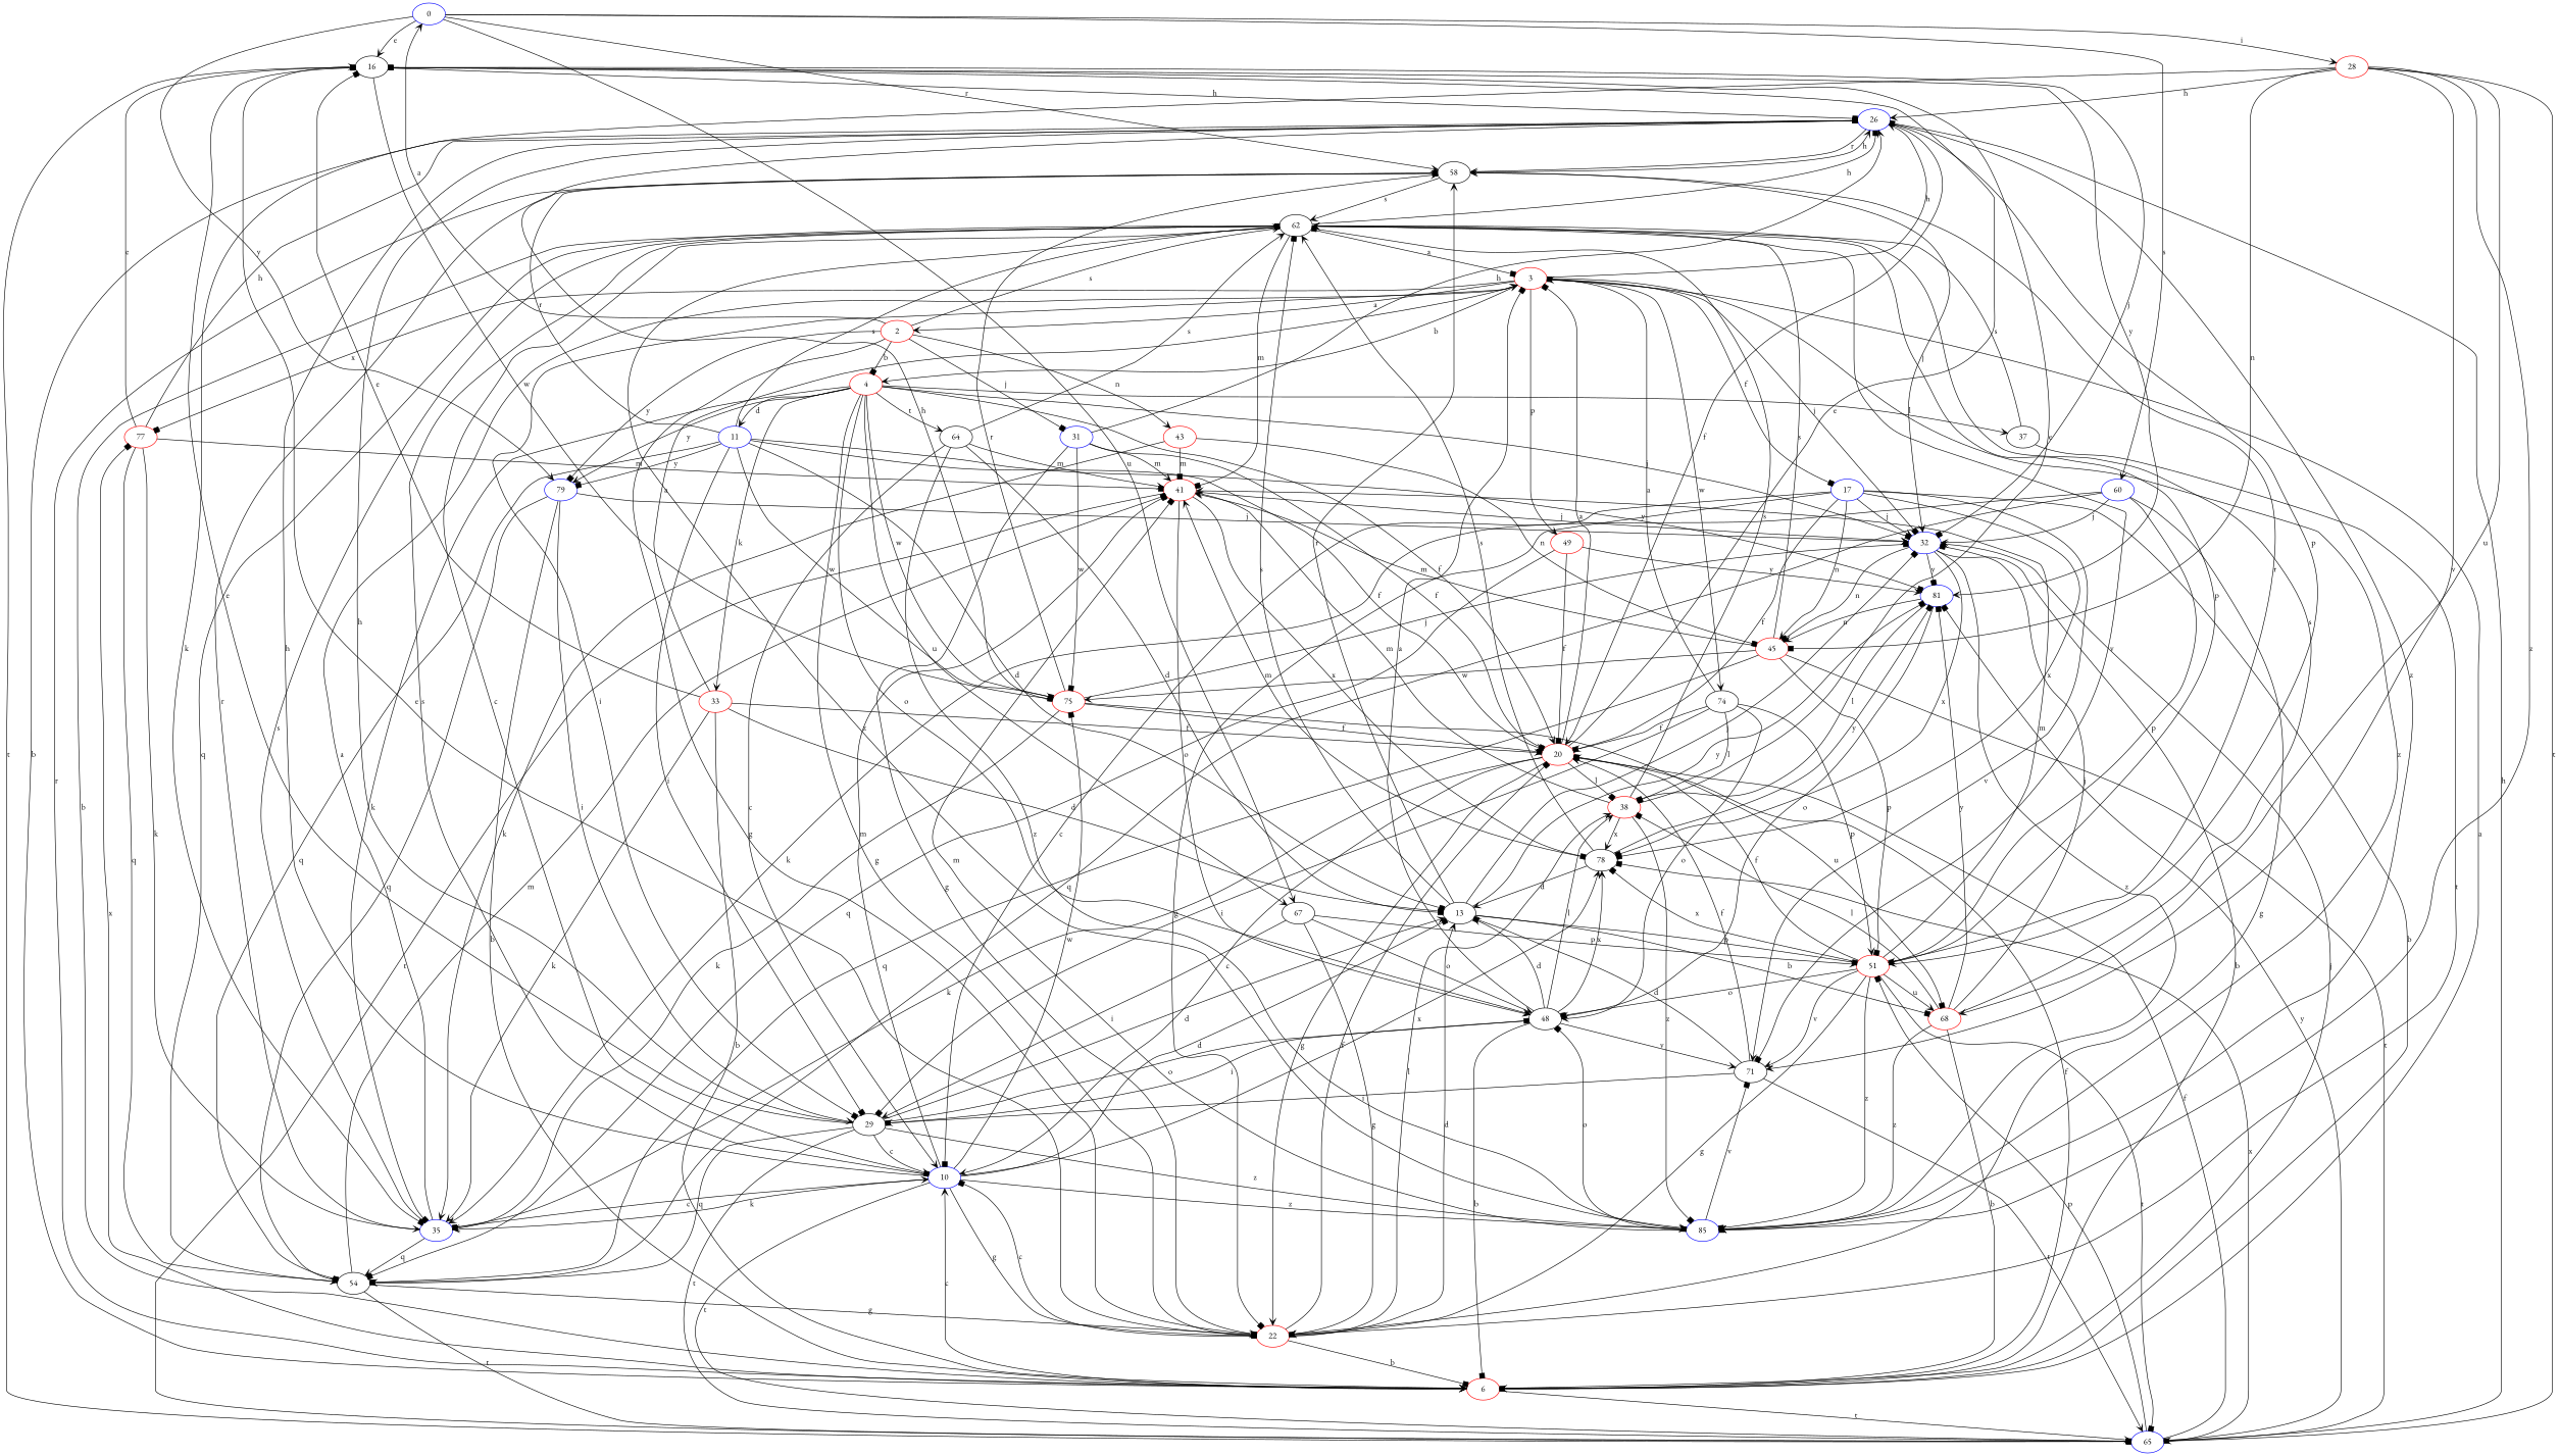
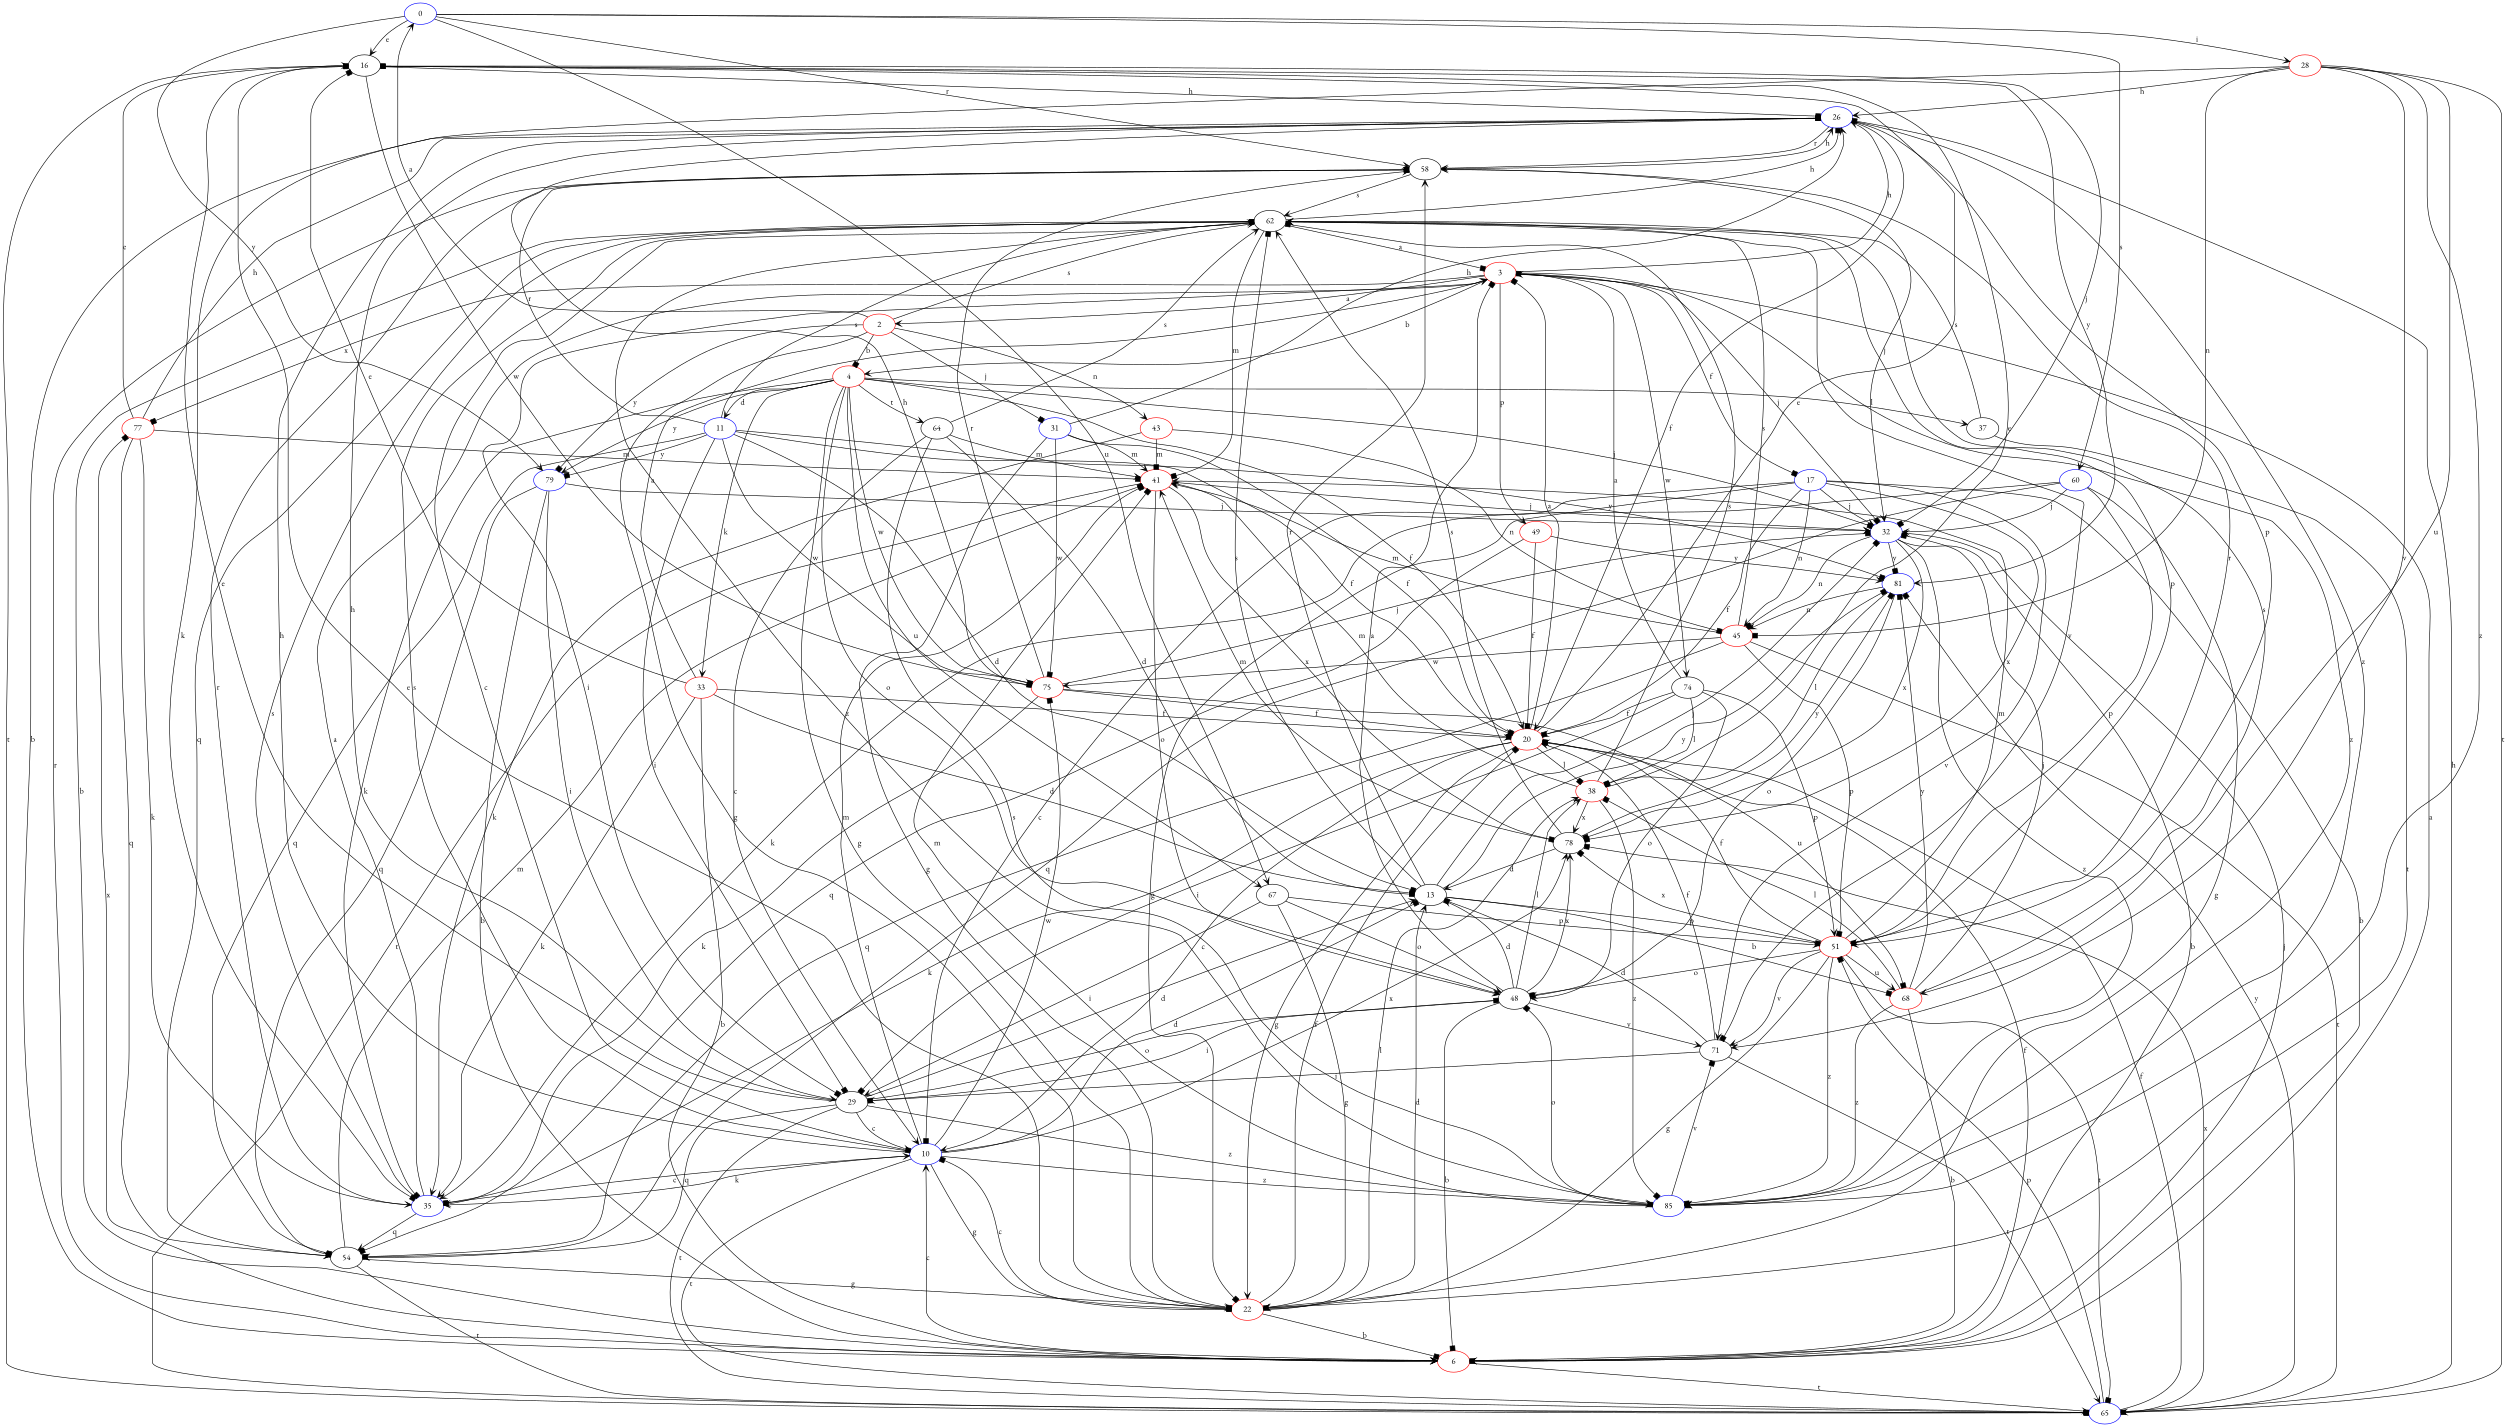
  strict digraph {
    fontname="EB Garamond"
    node [color=red fontname="EB Garamond"]
    edge [arrowhead=vee fontname="EB Garamond"]
    0 [color=blue]
    16 [color=black]
    28
    58 [color=black]
    60 [color=blue]
    67 [color=black]
    79 [color=blue]
    26 [color=blue]
    32 [color=blue]
    75
    65 [color=blue]
    81 [color=blue]
    85 [color=blue]
    35 [color=blue]
    45
    71 [color=black]
    68
    62 [color=black]
    22
    54 [color=black]
    51
    29 [color=black]
    48 [color=black]
    6
    2
    4
    31 [color=blue]
    43
    11 [color=blue]
    20
    33
    37 [color=black]
    64 [color=black]
    10 [color=blue]
    13 [color=black]
    38
    41
    3
    17 [color=blue]
    49
    74 [color=black]
    77
    78 [color=black]
    0 -> 16 [label=e]
    0 -> 28 [label=i]
    0 -> 58 [label=r]
    0 -> 60 [label=s]
    0 -> 67 [label=u]
    0 -> 79 [label=y]
    16 -> 26 [arrowhead=box label=h]
    16 -> 32 [arrowhead=box label=j]
    16 -> 75 [arrowhead=box label=w]
    16 -> 65 [arrowhead=box label=t]
    16 -> 81 [label=y]
    28 -> 26 [label=h]
    28 -> 65 [arrowhead=box label=t]
    28 -> 85 [label=z]
    28 -> 35 [arrowhead=box label=k]
    28 -> 45 [arrowhead=box label=n]
    28 -> 71 [label=v]
    28 -> 68 [label=u]
    58 -> 26 [label=h]
    58 -> 32 [label=j]
    58 -> 62 [label=s]
    60 -> 32 [label=j]
    60 -> 35 [label=k]
    60 -> 22 [label=g]
    60 -> 54 [label=q]
    60 -> 51 [label=p]
    67 -> 22 [label=g]
    67 -> 51 [label=p]
    67 -> 29 [label=i]
    67 -> 48 [label=o]
    79 -> 32 [label=j]
    79 -> 54 [arrowhead=box label=q]
    79 -> 29 [label=i]
    79 -> 6 [label=b]
    26 -> 58 [label=r]
    26 -> 85 [arrowhead=box label=z]
    26 -> 51 [label=p]
    26 -> 6 [label=b]
    26 -> 20 [label=f]
    32 -> 81 [arrowhead=box label=y]
    32 -> 85 [label=z]
    32 -> 45 [arrowhead=box label=n]
    32 -> 6 [label=b]
    32 -> 78 [arrowhead=box label=x]
    75 -> 58 [label=r]
    75 -> 26 [arrowhead=box label=h]
    75 -> 32 [arrowhead=box label=j]
    75 -> 35 [label=k]
    75 -> 68 [arrowhead=box label=u]
    75 -> 20 [arrowhead=box label=f]
    65 -> 26 [arrowhead=box label=h]
    65 -> 81 [arrowhead=box label=y]
    65 -> 51 [arrowhead=box label=p]
    65 -> 20 [arrowhead=box label=f]
    65 -> 78 [arrowhead=box label=x]
    81 -> 45 [label=n]
    81 -> 48 [label=o]
    81 -> 38 [arrowhead=box label=l]
    85 -> 71 [arrowhead=box label=v]
    85 -> 48 [arrowhead=box label=o]
    85 -> 41 [arrowhead=box label=m]
    35 -> 58 [arrowhead=box label=r]
    35 -> 62 [arrowhead=box label=s]
    35 -> 54 [label=q]
    35 -> 10 [label=c]
    35 -> 3 [label=a]
    45 -> 75 [label=w]
    45 -> 65 [label=t]
    45 -> 62 [label=s]
    45 -> 54 [arrowhead=box label=q]
    45 -> 51 [arrowhead=box label=p]
    45 -> 41 [label=m]
    71 -> 65 [label=t]
    71 -> 29 [arrowhead=box label=i]
    71 -> 20 [label=f]
    71 -> 13 [arrowhead=box label=d]
    68 -> 32 [arrowhead=box label=j]
    68 -> 81 [arrowhead=box label=y]
    68 -> 85 [label=z]
    68 -> 62 [label=s]
    68 -> 6 [arrowhead=box label=b]
    68 -> 38 [arrowhead=box label=l]
    62 -> 26 [arrowhead=box label=h]
    62 -> 85 [label=z]
    62 -> 71 [arrowhead=box label=v]
    62 -> 54 [label=q]
    62 -> 51 [arrowhead=box label=p]
    62 -> 6 [label=b]
    62 -> 10 [arrowhead=box label=c]
    62 -> 41 [arrowhead=box label=m]
    62 -> 3 [arrowhead=box label=a]
    22 -> 16 [label=e]
    22 -> 6 [arrowhead=box label=b]
    22 -> 20 [arrowhead=box label=f]
    22 -> 10 [arrowhead=box label=c]
    22 -> 13 [label=d]
    22 -> 38 [label=l]
    54 -> 65 [arrowhead=box label=t]
    54 -> 22 [label=g]
    54 -> 41 [arrowhead=box label=m]
    51 -> 58 [label=r]
    51 -> 65 [arrowhead=box label=t]
    51 -> 85 [arrowhead=box label=z]
    51 -> 71 [label=v]
    51 -> 68 [label=u]
    51 -> 22 [arrowhead=box label=g]
    51 -> 48 [arrowhead=box label=o]
    51 -> 20 [arrowhead=box label=f]
    51 -> 41 [label=m]
    51 -> 78 [arrowhead=box label=x]
    29 -> 16 [arrowhead=box label=e]
    29 -> 26 [arrowhead=box label=h]
    29 -> 65 [arrowhead=box label=t]
    29 -> 85 [arrowhead=box label=z]
    29 -> 54 [label=q]
    29 -> 48 [arrowhead=box label=o]
    29 -> 10 [label=c]
    29 -> 13 [label=d]
    48 -> 71 [label=v]
    48 -> 29 [label=i]
    48 -> 6 [arrowhead=box label=b]
    48 -> 13 [label=d]
    48 -> 38 [label=l]
    48 -> 3 [arrowhead=box label=a]
    48 -> 78 [label=x]
    6 -> 58 [arrowhead=box label=r]
    6 -> 32 [label=j]
    6 -> 65 [label=t]
    6 -> 20 [label=f]
    6 -> 10 [label=c]
    6 -> 3 [label=a]
    6 -> 77 [arrowhead=box label=x]
    2 -> 0 [label=a]
    2 -> 79 [arrowhead=box label=y]
    2 -> 62 [label=s]
    2 -> 22 [arrowhead=box label=g]
    2 -> 4 [arrowhead=box label=b]
    2 -> 31 [arrowhead=box label=j]
    2 -> 43 [label=n]
    4 -> 67 [label=u]
    4 -> 79 [label=y]
    4 -> 32 [arrowhead=box label=j]
    4 -> 75 [arrowhead=box label=w]
    4 -> 35 [arrowhead=box label=k]
    4 -> 22 [arrowhead=box label=g]
    4 -> 48 [label=o]
    4 -> 11 [label=d]
    4 -> 20 [label=f]
    4 -> 33 [label=k]
    4 -> 37 [label=l]
    4 -> 64 [label=t]
    31 -> 26 [label=h]
    31 -> 75 [arrowhead=box label=w]
    31 -> 22 [label=g]
    31 -> 20 [arrowhead=box label=f]
    31 -> 41 [label=m]
    43 -> 35 [label=k]
    43 -> 45 [arrowhead=box label=n]
    43 -> 41 [arrowhead=box label=m]
    11 -> 58 [arrowhead=box label=r]
    11 -> 79 [arrowhead=box label=y]
    11 -> 75 [label=w]
    11 -> 81 [arrowhead=box label=y]
    11 -> 62 [label=s]
    11 -> 54 [arrowhead=box label=q]
    11 -> 29 [arrowhead=box label=i]
    11 -> 20 [label=f]
    11 -> 13 [arrowhead=box label=d]
    20 -> 16 [arrowhead=box label=e]
    20 -> 35 [arrowhead=box label=k]
    20 -> 22 [label=g]
    20 -> 10 [label=c]
    20 -> 38 [arrowhead=box label=l]
    20 -> 3 [arrowhead=box label=a]
    33 -> 16 [arrowhead=box label=e]
    33 -> 35 [label=k]
    33 -> 6 [label=b]
    33 -> 20 [label=f]
    33 -> 13 [arrowhead=box label=d]
    33 -> 3 [label=a]
    37 -> 62 [label=s]
    37 -> 22 [label=t]
-   64 -> 85 [label=z]
+   64 -> 85 [label=s]
    64 -> 62 [label=s]
    64 -> 10 [label=c]
    64 -> 13 [arrowhead=box label=d]
    64 -> 41 [label=m]
    10 -> 26 [arrowhead=box label=h]
    10 -> 75 [arrowhead=box label=w]
    10 -> 65 [arrowhead=box label=t]
    10 -> 85 [label=z]
    10 -> 35 [label=k]
    10 -> 62 [arrowhead=box label=s]
    10 -> 22 [arrowhead=box label=g]
    10 -> 13 [arrowhead=box label=d]
    10 -> 41 [arrowhead=box label=m]
    10 -> 78 [label=x]
    13 -> 58 [label=r]
    13 -> 32 [arrowhead=box label=j]
    13 -> 81 [arrowhead=box label=y]
    13 -> 68 [arrowhead=box label=b]
    13 -> 62 [arrowhead=box label=s]
    13 -> 51 [arrowhead=box label=p]
    38 -> 16 [arrowhead=box label=e]
    38 -> 85 [arrowhead=box label=z]
    38 -> 62 [arrowhead=box label=s]
    38 -> 41 [label=m]
    38 -> 78 [label=x]
    41 -> 32 [label=j]
    41 -> 65 [arrowhead=box label=t]
    41 -> 48 [label=o]
    41 -> 78 [arrowhead=box label=x]
    3 -> 26 [label=h]
    3 -> 32 [arrowhead=box label=j]
    3 -> 85 [label=z]
    3 -> 29 [arrowhead=box label=i]
    3 -> 2 [label=a]
    3 -> 4 [label=b]
    3 -> 17 [arrowhead=box label=f]
    3 -> 49 [label=p]
    3 -> 74 [label=w]
    3 -> 77 [arrowhead=box label=x]
    17 -> 32 [label=j]
    17 -> 45 [label=n]
    17 -> 71 [label=v]
    17 -> 22 [arrowhead=box label=g]
    17 -> 6 [label=b]
    17 -> 20 [arrowhead=box label=f]
    17 -> 10 [arrowhead=box label=c]
    17 -> 78 [arrowhead=box label=x]
    49 -> 81 [label=y]
    49 -> 54 [arrowhead=box label=q]
    49 -> 20 [arrowhead=box label=f]
    74 -> 51 [label=p]
    74 -> 29 [arrowhead=box label=i]
    74 -> 48 [label=o]
    74 -> 20 [label=f]
    74 -> 38 [arrowhead=box label=l]
    74 -> 3 [arrowhead=box label=a]
    77 -> 16 [arrowhead=box label=e]
    77 -> 26 [arrowhead=box label=h]
    77 -> 35 [label=k]
    77 -> 54 [label=q]
    77 -> 41 [arrowhead=box label=m]
    78 -> 81 [arrowhead=box label=y]
    78 -> 62 [label=s]
    78 -> 13 [label=d]
    78 -> 41 [label=m]
  }
